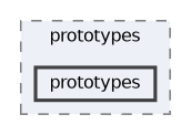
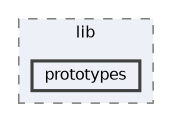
  digraph {
    compound=true
    n1 [color=grey25 fillcolor="#edf0f7" fontname=Helvetica fontsize=10 height=0.2 label=prototypes shape=box style="filled,bold" width=0.4]
    subgraph cluster_1 {
      bgcolor="#edf0f7"
      fontname=Helvetica
      fontsize=10
-     label=prototypes
+     label=lib
      pencolor=grey50
      style="filled,dashed"
      n1
    }
  }
